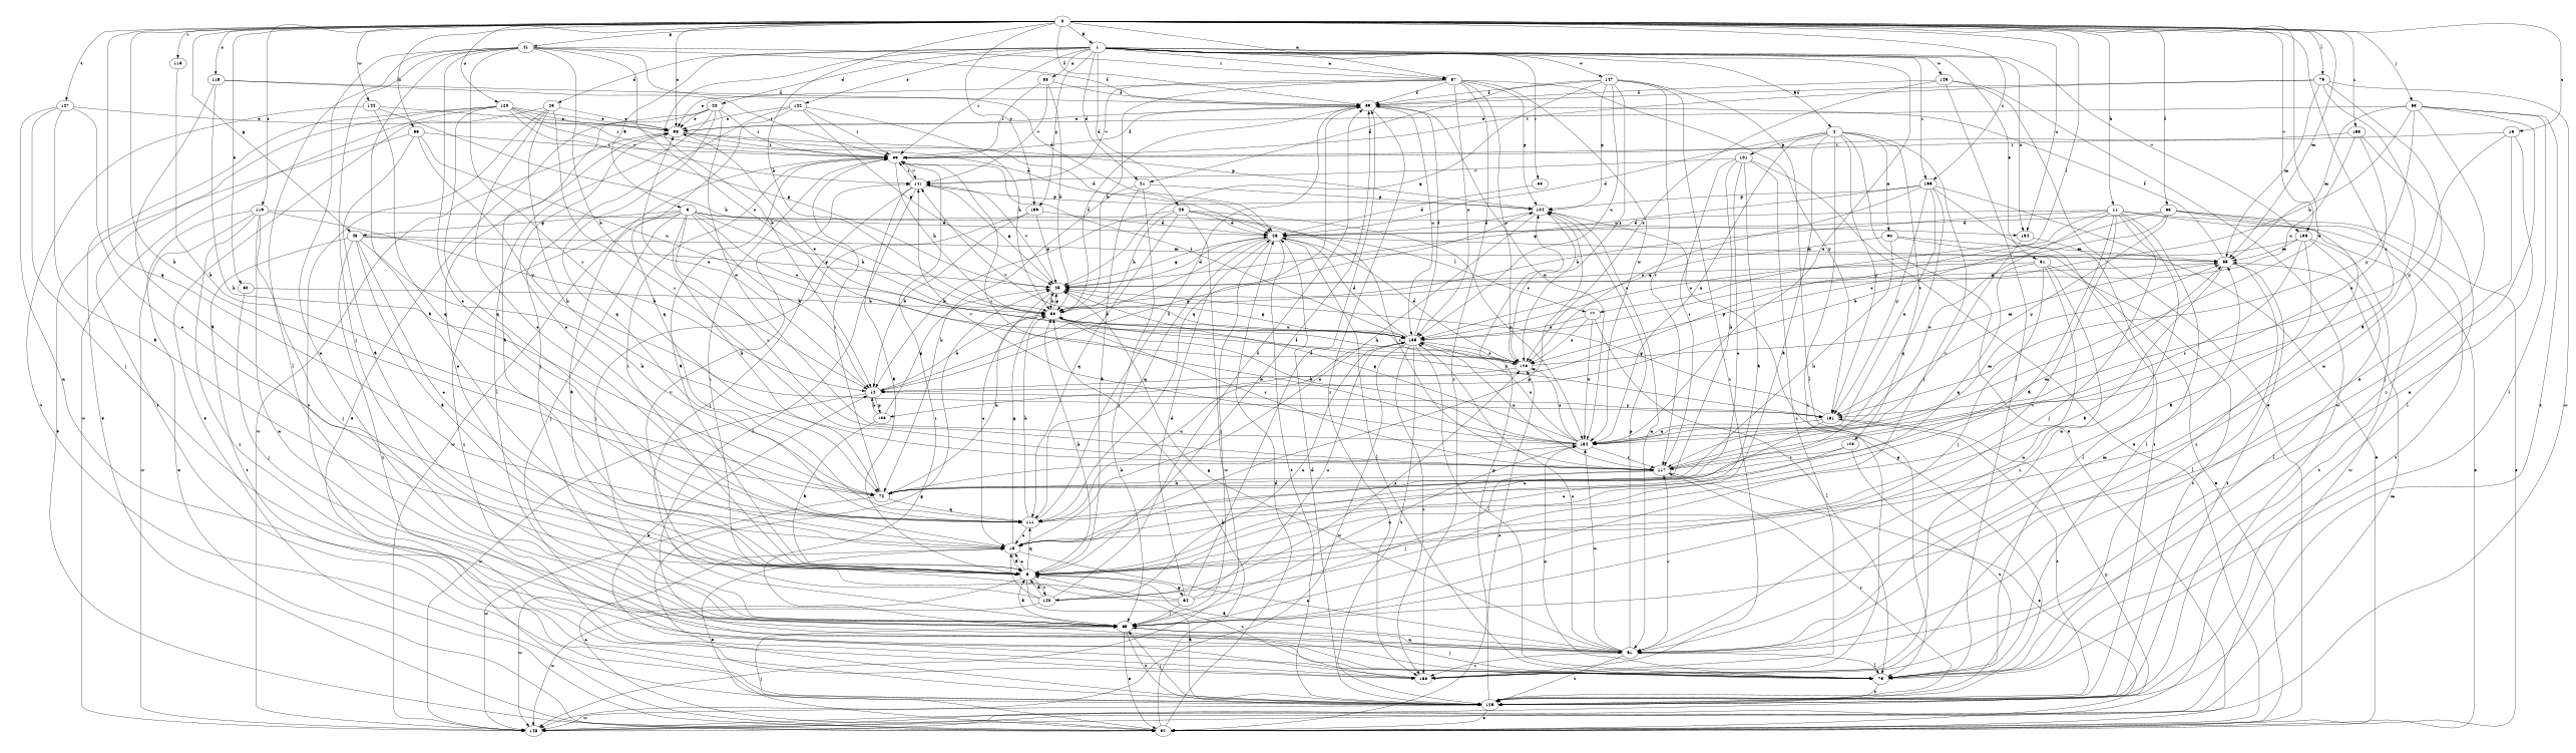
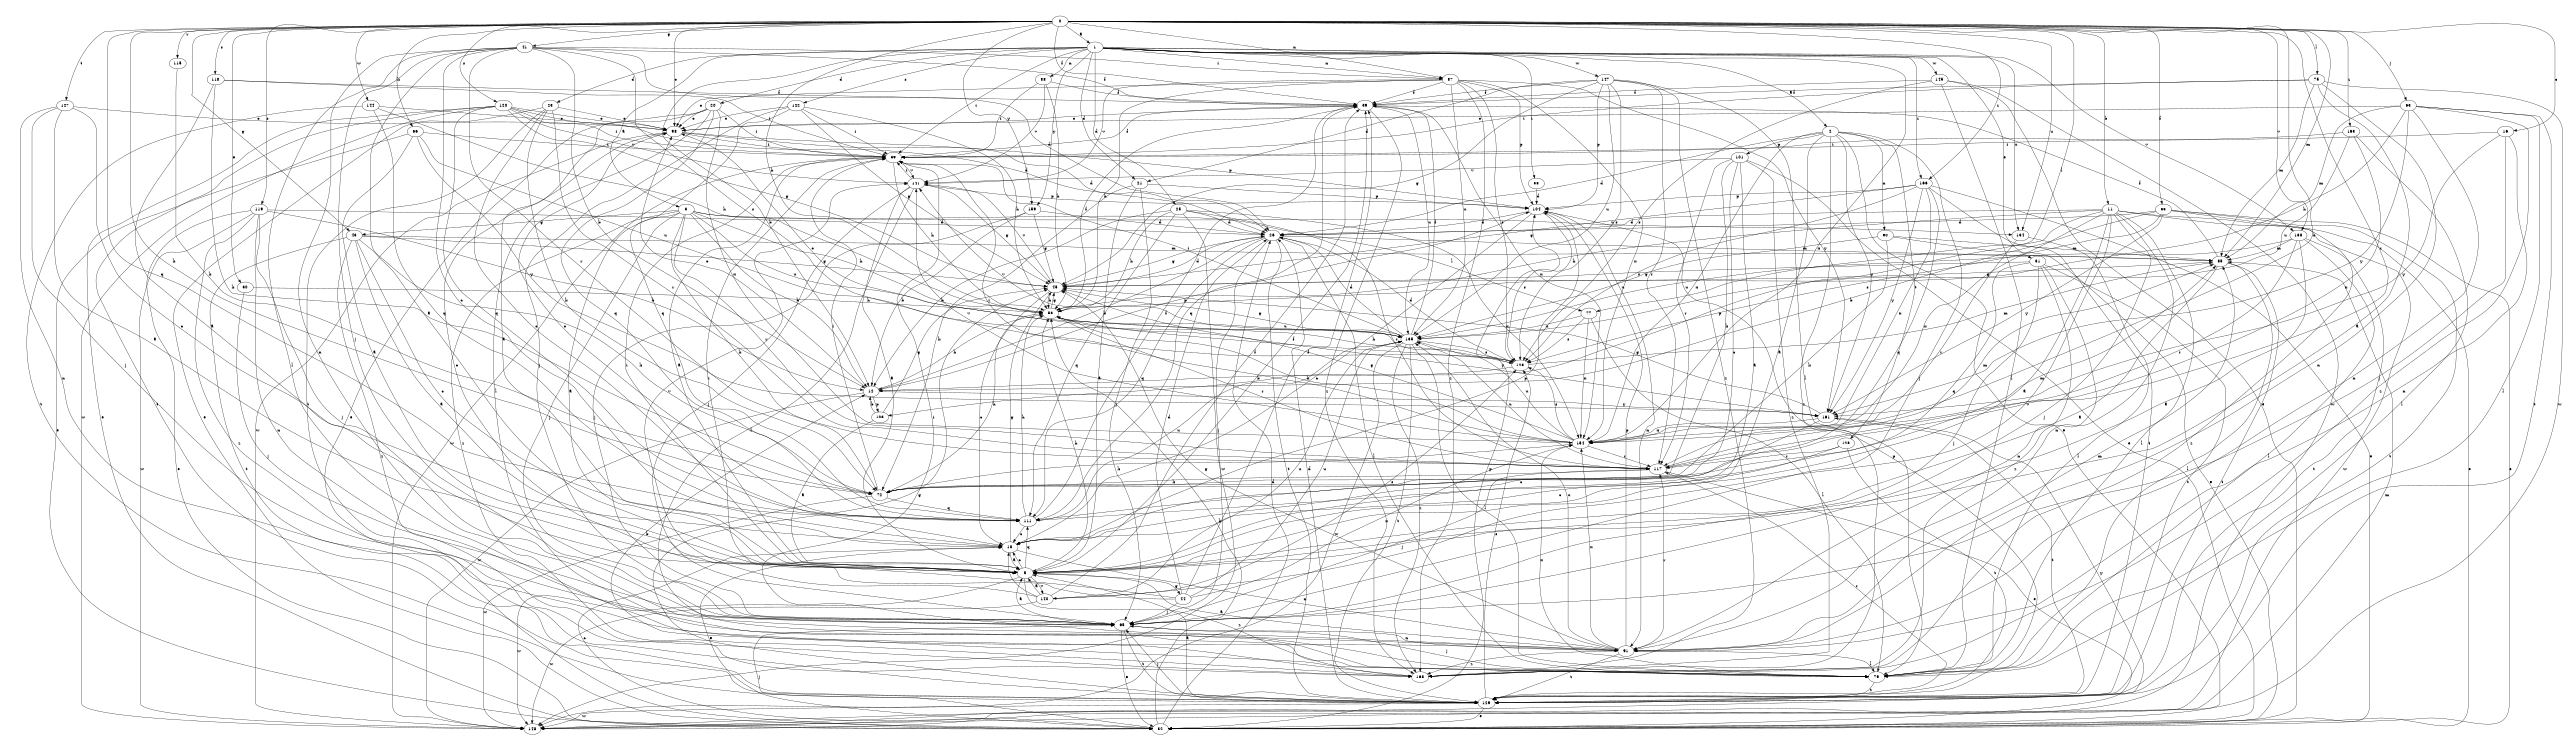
  strict digraph {
    0
    1
    11
    16
    30
    33
    39
    41
    43
    53
    63
    66
    72
    75
    77
    85
    87
    98
    111
    115
    117
    118
    119
    120
    127
    134
    138
    144
    154
    159
    163
    166
    2
    3
    12
    20
    21
    23
    25
    31
    58
    59
    88
    122
    145
    147
    5
    26
    32
    65
    140
    148
    79
    91
    103
    161
    168
    129
    123
    135
    18
    45
    104
    141
    90
    101
    128
-   44 [label=64]
+   44
    0 -> 1 [label=a]
    0 -> 11 [label=b]
    0 -> 16 [label=c]
    0 -> 30 [label=e]
    0 -> 33 [label=f]
    0 -> 39 [label=f]
    0 -> 41 [label=g]
    0 -> 43 [label=g]
    0 -> 53 [label=h]
    0 -> 63 [label=j]
    0 -> 66 [label=k]
    0 -> 72 [label=k]
    0 -> 75 [label=l]
    0 -> 77 [label=l]
    0 -> 85 [label=m]
    0 -> 87 [label=n]
    0 -> 98 [label=o]
    0 -> 111 [label=q]
    0 -> 115 [label=r]
    0 -> 117 [label=r]
    0 -> 118 [label=s]
    0 -> 119 [label=s]
    0 -> 120 [label=s]
    0 -> 127 [label=t]
    0 -> 134 [label=u]
    0 -> 138 [label=v]
    0 -> 144 [label=w]
    0 -> 154 [label=x]
    0 -> 159 [label=y]
    0 -> 163 [label=z]
    0 -> 166 [label=z]
    1 -> 87 [label=n]
    1 -> 134 [label=u]
    1 -> 138 [label=v]
    1 -> 154 [label=x]
    1 -> 159 [label=y]
    1 -> 166 [label=z]
    1 -> 2 [label=a]
    1 -> 3 [label=a]
    1 -> 12 [label=b]
    1 -> 20 [label=d]
    1 -> 21 [label=d]
    1 -> 23 [label=d]
    1 -> 25 [label=d]
    1 -> 31 [label=e]
    1 -> 58 [label=i]
    1 -> 59 [label=i]
    1 -> 88 [label=n]
    1 -> 122 [label=s]
    1 -> 145 [label=w]
    1 -> 147 [label=w]
    11 -> 53 [label=h]
    11 -> 154 [label=x]
    11 -> 5 [label=a]
    11 -> 26 [label=d]
    11 -> 32 [label=e]
    11 -> 65 [label=j]
    11 -> 140 [label=v]
    11 -> 148 [label=w]
    11 -> 79 [label=l]
    11 -> 91 [label=n]
    11 -> 103 [label=p]
    16 -> 59 [label=i]
    16 -> 65 [label=j]
    16 -> 91 [label=n]
    16 -> 161 [label=y]
    30 -> 53 [label=h]
    30 -> 65 [label=j]
    33 -> 12 [label=b]
    33 -> 26 [label=d]
    33 -> 32 [label=e]
    33 -> 161 [label=y]
    33 -> 168 [label=z]
    33 -> 129 [label=t]
    33 -> 123 [label=s]
    39 -> 98 [label=o]
    39 -> 111 [label=q]
    39 -> 154 [label=x]
    39 -> 168 [label=z]
    39 -> 135 [label=u]
    41 -> 39 [label=f]
    41 -> 87 [label=i]
    41 -> 117 [label=r]
    41 -> 12 [label=b]
    41 -> 5 [label=a]
    41 -> 26 [label=d]
    41 -> 65 [label=j]
    41 -> 79 [label=l]
    41 -> 91 [label=n]
    41 -> 123 [label=s]
    41 -> 18 [label=c]
    43 -> 72 [label=k]
    43 -> 85 [label=m]
    43 -> 5 [label=a]
    43 -> 168 [label=z]
    43 -> 129 [label=t]
    43 -> 18 [label=c]
    43 -> 45 [label=g]
    53 -> 39 [label=f]
    53 -> 117 [label=r]
    53 -> 161 [label=y]
    53 -> 135 [label=u]
    53 -> 45 [label=g]
    63 -> 53 [label=h]
    63 -> 85 [label=m]
    63 -> 98 [label=o]
    63 -> 79 [label=l]
    63 -> 91 [label=n]
    63 -> 161 [label=y]
    63 -> 168 [label=z]
    63 -> 129 [label=t]
    66 -> 59 [label=i]
    66 -> 5 [label=a]
    66 -> 32 [label=e]
    66 -> 161 [label=y]
    66 -> 135 [label=u]
    72 -> 53 [label=h]
    72 -> 85 [label=m]
    72 -> 111 [label=q]
    72 -> 59 [label=i]
    72 -> 148 [label=w]
    75 -> 39 [label=f]
    75 -> 85 [label=m]
    75 -> 59 [label=i]
    75 -> 5 [label=a]
    75 -> 148 [label=w]
    75 -> 91 [label=n]
    77 -> 154 [label=x]
    77 -> 79 [label=l]
    77 -> 123 [label=s]
    77 -> 135 [label=u]
    85 -> 39 [label=f]
    85 -> 5 [label=a]
    85 -> 79 [label=l]
    85 -> 129 [label=t]
    85 -> 45 [label=g]
    87 -> 39 [label=f]
    87 -> 53 [label=h]
    87 -> 98 [label=o]
    87 -> 154 [label=x]
    87 -> 161 [label=y]
    87 -> 168 [label=z]
    87 -> 123 [label=s]
    87 -> 135 [label=u]
    87 -> 104 [label=p]
    87 -> 141 [label=v]
    98 -> 59 [label=i]
    98 -> 26 [label=d]
    98 -> 148 [label=w]
    98 -> 104 [label=p]
    111 -> 39 [label=f]
    111 -> 53 [label=h]
    111 -> 98 [label=o]
    111 -> 135 [label=u]
    111 -> 18 [label=c]
    115 -> 72 [label=k]
    117 -> 72 [label=k]
    117 -> 85 [label=m]
    117 -> 32 [label=e]
    117 -> 65 [label=j]
    117 -> 135 [label=u]
    118 -> 39 [label=f]
    118 -> 72 [label=k]
    118 -> 59 [label=i]
    118 -> 5 [label=a]
    119 -> 12 [label=b]
    119 -> 26 [label=d]
    119 -> 32 [label=e]
    119 -> 65 [label=j]
    119 -> 148 [label=w]
    119 -> 91 [label=n]
    119 -> 168 [label=z]
    120 -> 98 [label=o]
    120 -> 111 [label=q]
    120 -> 59 [label=i]
    120 -> 26 [label=d]
    120 -> 32 [label=e]
    120 -> 148 [label=w]
    120 -> 129 [label=t]
    120 -> 45 [label=g]
    120 -> 141 [label=v]
    127 -> 98 [label=o]
    127 -> 5 [label=a]
    127 -> 65 [label=j]
    127 -> 91 [label=n]
    127 -> 18 [label=c]
    134 -> 117 [label=r]
    134 -> 79 [label=l]
    138 -> 85 [label=m]
    138 -> 117 [label=r]
    138 -> 5 [label=a]
    138 -> 79 [label=l]
    138 -> 129 [label=t]
    138 -> 135 [label=u]
    144 -> 53 [label=h]
    144 -> 98 [label=o]
    144 -> 111 [label=q]
    144 -> 129 [label=t]
    154 -> 53 [label=h]
    154 -> 72 [label=k]
    154 -> 117 [label=r]
    154 -> 59 [label=i]
    154 -> 123 [label=s]
    154 -> 135 [label=u]
    154 -> 45 [label=g]
    154 -> 141 [label=v]
    159 -> 12 [label=b]
    159 -> 26 [label=d]
    159 -> 65 [label=j]
    159 -> 45 [label=g]
    163 -> 154 [label=x]
    163 -> 59 [label=i]
    163 -> 79 [label=l]
    163 -> 135 [label=u]
    166 -> 111 [label=q]
    166 -> 154 [label=x]
    166 -> 32 [label=e]
    166 -> 161 [label=y]
    166 -> 129 [label=t]
    166 -> 123 [label=s]
    166 -> 45 [label=g]
    166 -> 104 [label=p]
    2 -> 154 [label=x]
    2 -> 5 [label=a]
    2 -> 26 [label=d]
    2 -> 32 [label=e]
    2 -> 65 [label=j]
    2 -> 161 [label=y]
    2 -> 168 [label=z]
    2 -> 90 [label=n]
    2 -> 101 [label=p]
    2 -> 128 [label=t]
    3 -> 43 [label=g]
    3 -> 53 [label=h]
    3 -> 72 [label=k]
    3 -> 77 [label=l]
    3 -> 117 [label=r]
    3 -> 134 [label=u]
    3 -> 12 [label=b]
    3 -> 5 [label=a]
    3 -> 65 [label=j]
    3 -> 168 [label=z]
    3 -> 135 [label=u]
    12 -> 53 [label=h]
    12 -> 98 [label=o]
    12 -> 148 [label=w]
    12 -> 103 [label=p]
    12 -> 161 [label=y]
    12 -> 104 [label=p]
    20 -> 98 [label=o]
    20 -> 111 [label=q]
    20 -> 154 [label=x]
    20 -> 59 [label=i]
    20 -> 5 [label=a]
    20 -> 32 [label=e]
    20 -> 79 [label=l]
    21 -> 72 [label=k]
    21 -> 5 [label=a]
    21 -> 65 [label=j]
    21 -> 104 [label=p]
    23 -> 72 [label=k]
    23 -> 98 [label=o]
    23 -> 117 [label=r]
    23 -> 32 [label=e]
    23 -> 129 [label=t]
    23 -> 18 [label=c]
    25 -> 53 [label=h]
    25 -> 111 [label=q]
    25 -> 117 [label=r]
    25 -> 154 [label=x]
    25 -> 12 [label=b]
    25 -> 26 [label=d]
    25 -> 148 [label=w]
    31 -> 111 [label=q]
    31 -> 65 [label=j]
    31 -> 91 [label=n]
    31 -> 168 [label=z]
    31 -> 129 [label=t]
    31 -> 45 [label=g]
-   58 -> 26 [label=d]
+   58 -> 104 [label=d]
    59 -> 39 [label=f]
    59 -> 53 [label=h]
    59 -> 5 [label=a]
    59 -> 148 [label=w]
    59 -> 141 [label=v]
    88 -> 39 [label=f]
    88 -> 53 [label=h]
    88 -> 59 [label=i]
    88 -> 141 [label=v]
    122 -> 53 [label=h]
    122 -> 98 [label=o]
    122 -> 111 [label=q]
    122 -> 59 [label=i]
    122 -> 65 [label=j]
    122 -> 45 [label=g]
    145 -> 39 [label=f]
    145 -> 32 [label=e]
    145 -> 148 [label=w]
    145 -> 79 [label=l]
    145 -> 123 [label=s]
    147 -> 39 [label=f]
    147 -> 117 [label=r]
    147 -> 21 [label=d]
    147 -> 79 [label=l]
    147 -> 168 [label=z]
    147 -> 123 [label=s]
    147 -> 135 [label=u]
    147 -> 45 [label=g]
    147 -> 104 [label=p]
    5 -> 39 [label=f]
    5 -> 53 [label=h]
    5 -> 111 [label=q]
    5 -> 59 [label=i]
    5 -> 140 [label=v]
    5 -> 148 [label=w]
    5 -> 168 [label=z]
    5 -> 18 [label=c]
    5 -> 44 [label=g]
    26 -> 85 [label=m]
    26 -> 111 [label=q]
    26 -> 12 [label=b]
    26 -> 65 [label=j]
    26 -> 79 [label=l]
    26 -> 129 [label=t]
    26 -> 45 [label=g]
    32 -> 53 [label=h]
    32 -> 26 [label=d]
    32 -> 65 [label=j]
    32 -> 18 [label=c]
    32 -> 104 [label=p]
    65 -> 5 [label=a]
    65 -> 32 [label=e]
    65 -> 91 [label=n]
    65 -> 129 [label=t]
    140 -> 39 [label=f]
    140 -> 5 [label=a]
    140 -> 148 [label=w]
    140 -> 123 [label=s]
    140 -> 135 [label=u]
    140 -> 18 [label=c]
    140 -> 141 [label=v]
    148 -> 85 [label=m]
    148 -> 161 [label=y]
    79 -> 154 [label=x]
    79 -> 59 [label=i]
    79 -> 65 [label=j]
    79 -> 129 [label=t]
    91 -> 85 [label=m]
    91 -> 117 [label=r]
    91 -> 154 [label=x]
    91 -> 5 [label=a]
    91 -> 79 [label=l]
    91 -> 168 [label=z]
    91 -> 129 [label=t]
    91 -> 135 [label=u]
    91 -> 45 [label=g]
    91 -> 104 [label=p]
    103 -> 12 [label=b]
    103 -> 5 [label=a]
    103 -> 45 [label=g]
    161 -> 154 [label=x]
    161 -> 129 [label=t]
    161 -> 18 [label=c]
    161 -> 45 [label=g]
    168 -> 12 [label=b]
    129 -> 117 [label=r]
    129 -> 5 [label=a]
    129 -> 26 [label=d]
    129 -> 32 [label=e]
    129 -> 65 [label=j]
    129 -> 148 [label=w]
    129 -> 123 [label=s]
    129 -> 45 [label=g]
    129 -> 104 [label=p]
    123 -> 53 [label=h]
    123 -> 85 [label=m]
    123 -> 98 [label=o]
    123 -> 12 [label=b]
    123 -> 26 [label=d]
    123 -> 141 [label=v]
    135 -> 39 [label=f]
    135 -> 59 [label=i]
    135 -> 26 [label=d]
    135 -> 148 [label=w]
    135 -> 79 [label=l]
    135 -> 168 [label=z]
    135 -> 129 [label=t]
    135 -> 123 [label=s]
    135 -> 45 [label=g]
    18 -> 5 [label=a]
    18 -> 32 [label=e]
    18 -> 91 [label=n]
    18 -> 45 [label=g]
    18 -> 104 [label=p]
    45 -> 53 [label=h]
    45 -> 26 [label=d]
    45 -> 18 [label=c]
    45 -> 141 [label=v]
    104 -> 26 [label=d]
    104 -> 91 [label=n]
    104 -> 123 [label=s]
    104 -> 18 [label=c]
    141 -> 59 [label=i]
    141 -> 5 [label=a]
    141 -> 65 [label=j]
    141 -> 79 [label=l]
    141 -> 45 [label=g]
    141 -> 104 [label=p]
    90 -> 72 [label=k]
    90 -> 85 [label=m]
    90 -> 32 [label=e]
    90 -> 135 [label=u]
    101 -> 72 [label=k]
    101 -> 117 [label=r]
    101 -> 5 [label=a]
    101 -> 32 [label=e]
    101 -> 168 [label=z]
    101 -> 18 [label=c]
    101 -> 141 [label=v]
    128 -> 117 [label=r]
    128 -> 129 [label=t]
    128 -> 18 [label=c]
    44 -> 39 [label=f]
    44 -> 98 [label=o]
    44 -> 154 [label=x]
    44 -> 59 [label=i]
    44 -> 26 [label=d]
    44 -> 65 [label=j]
    44 -> 135 [label=u]
  }
